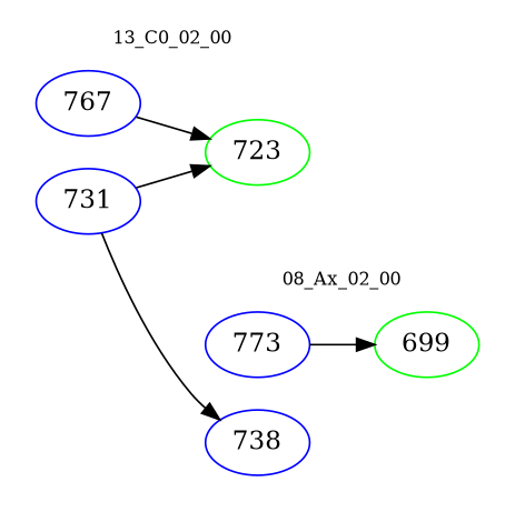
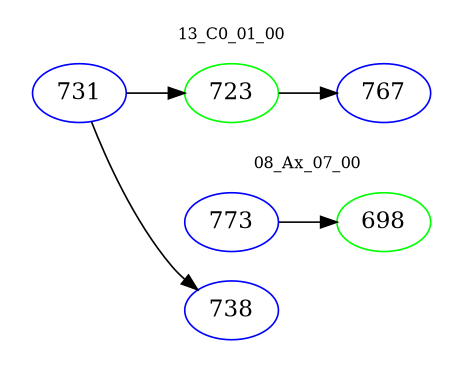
  digraph {
    rankdir=LR
    node [color=blue]
    edge [color=black]
    n1 [label=773]
-   n2 [color=green label=699]
+   n2 [color=green label=698]
    n3 [label=738]
    n4 [label=731]
    n5 [color=green label=723]
    n6 [label=767]
    subgraph cluster_1 {
      color=white
      fontsize=10
-     label="08_Ax_02_00"
+     label="08_Ax_07_00"
      n1
      n2
      n3
    }
    subgraph cluster_2 {
      color=white
      fontsize=10
-     label="13_C0_02_00"
+     label="13_C0_01_00"
      n4
      n5
      n6
    }
    n1 -> n2
    n4 -> n3
    n4 -> n5
-   n6 -> n5
+   n5 -> n6
  }
